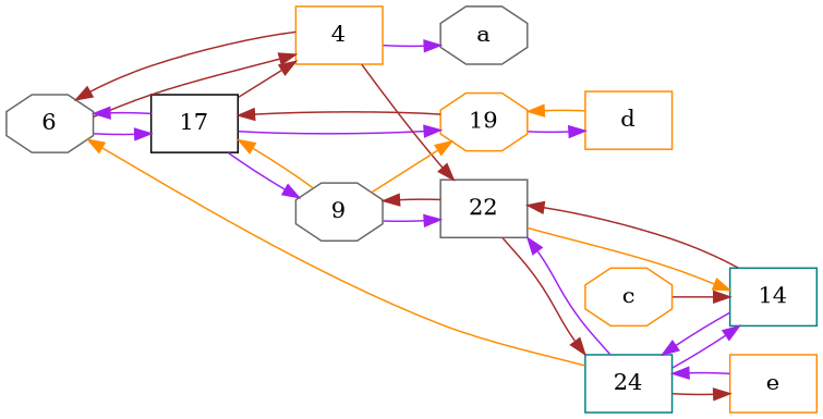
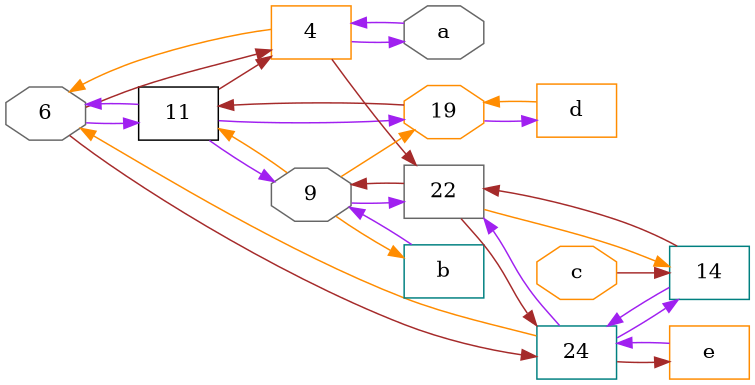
  digraph {
    rankdir=LR
    node [color=darkorange shape=box]
    edge [color=purple]
    6 [color=gray40 shape=octagon]
-   11 [color=black label=17]
+   11 [color=black]
    4
    24 [color=teal]
    19 [shape=octagon]
    9 [color=gray40 shape=octagon]
    a [color=gray40 shape=octagon]
    22 [color=gray40]
    14 [color=teal]
    e
    c [shape=octagon]
    d
+   b [color=teal]
    6 -> 11
    6 -> 4 [color=brown]
+   6 -> 24 [color=brown]
    11 -> 6
    11 -> 4 [color=brown]
    11 -> 19
    11 -> 9
-   4 -> 6 [color=brown]
+   4 -> 6 [color=darkorange]
    4 -> a
    4 -> 22 [color=brown]
    24 -> 6 [color=darkorange]
    24 -> 22
    24 -> 14
    24 -> e [color=brown]
    19 -> 11 [color=brown]
    19 -> d
    9 -> 11 [color=darkorange]
    9 -> 19 [color=darkorange]
    9 -> 22
+   9 -> b [color=darkorange]
+   a -> 4
    22 -> 24 [color=brown]
    22 -> 9 [color=brown]
    22 -> 14 [color=darkorange]
    14 -> 24
    14 -> 22 [color=brown]
    e -> 24
    c -> 14 [color=brown]
    d -> 19 [color=darkorange]
+   b -> 9
  }
